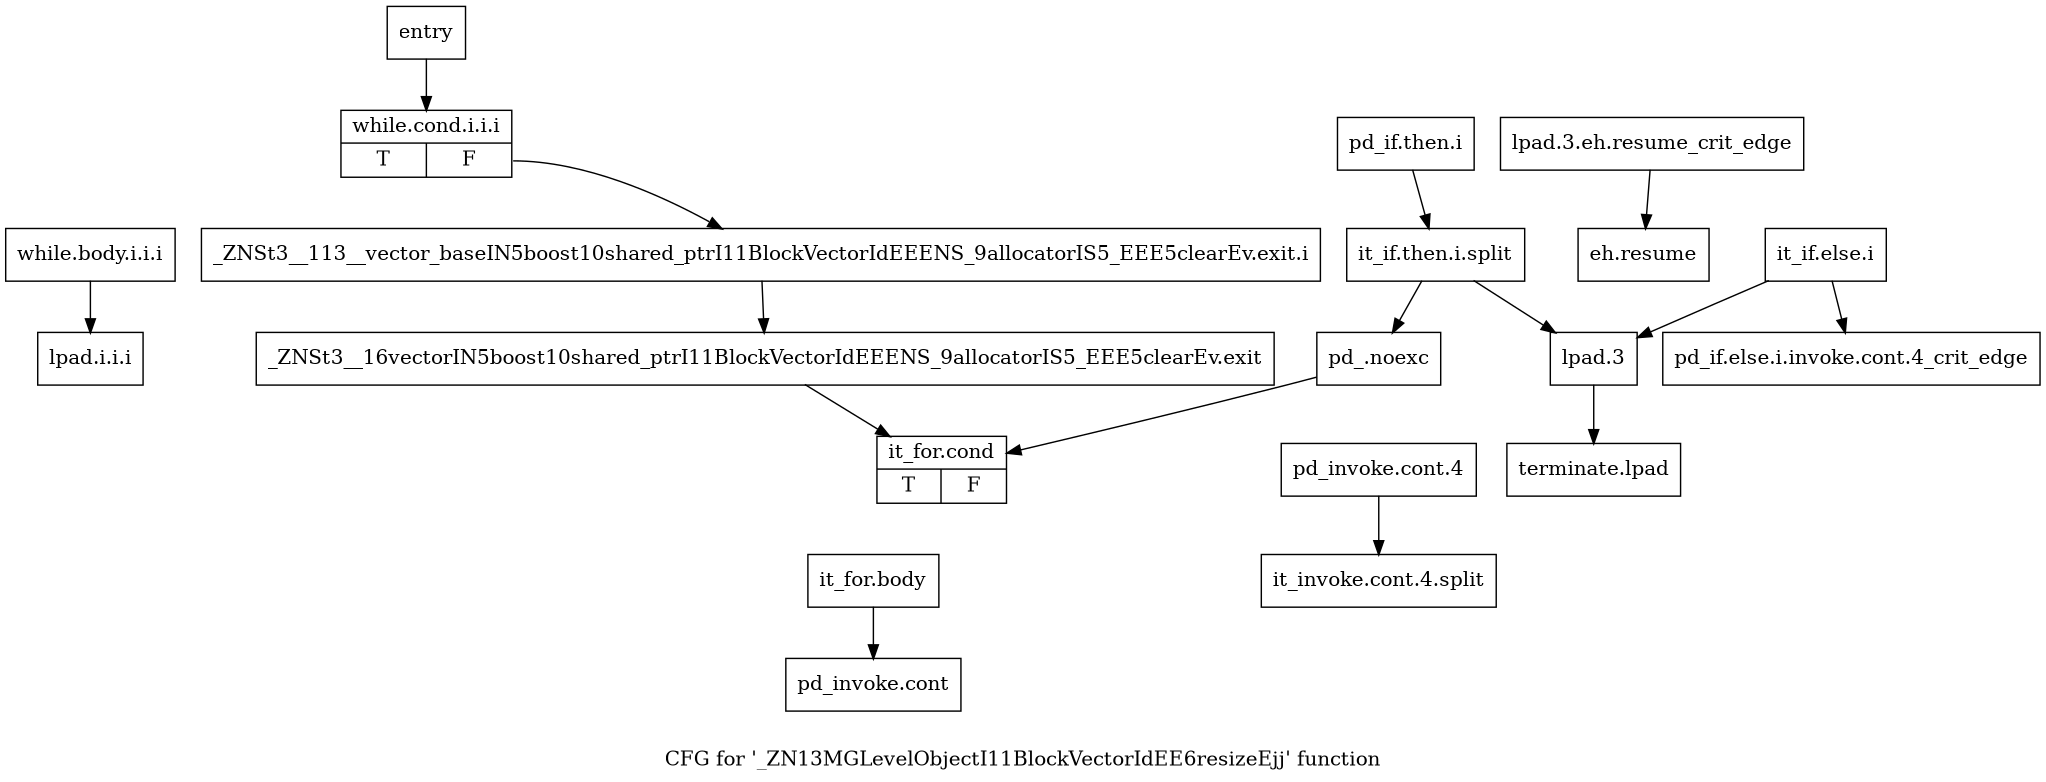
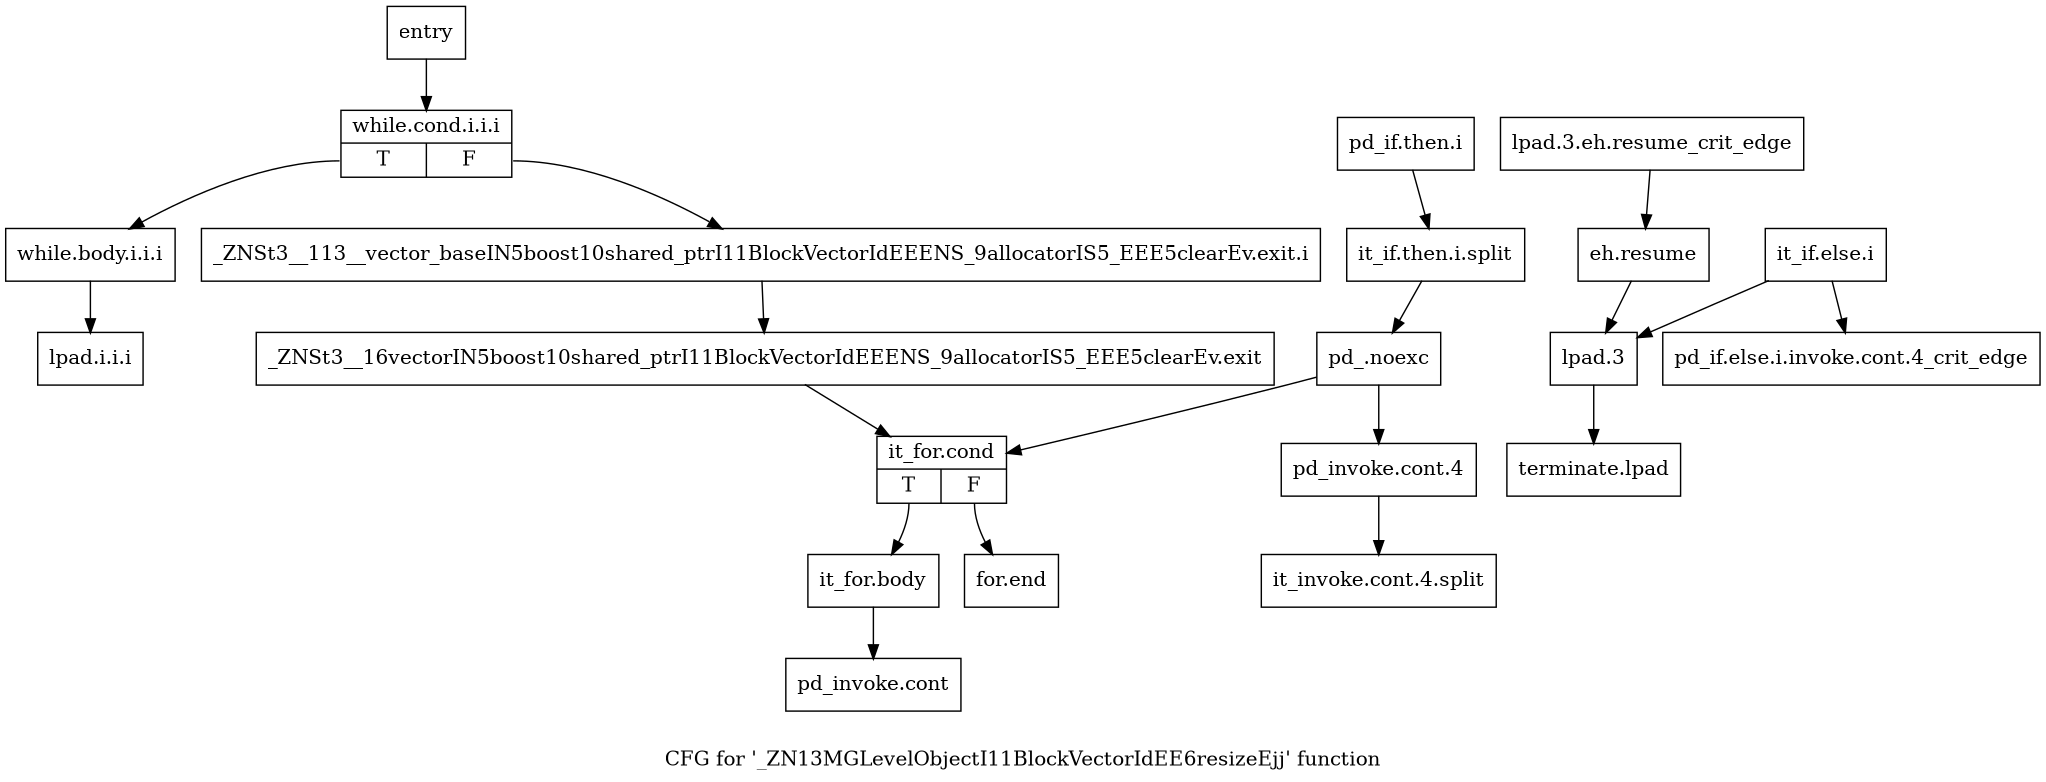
  digraph {
    label="CFG for '_ZN13MGLevelObjectI11BlockVectorIdEE6resizeEjj' function"
    node [shape=record]
    n1 [label="{entry}"]
    n2 [label="{while.cond.i.i.i|{<s0>T|<s1>F}}"]
    n3 [label="{while.body.i.i.i}"]
    n4 [label="{_ZNSt3__113__vector_baseIN5boost10shared_ptrI11BlockVectorIdEEENS_9allocatorIS5_EEE5clearEv.exit.i}"]
    n5 [label="{lpad.i.i.i}"]
    n6 [label="{_ZNSt3__16vectorIN5boost10shared_ptrI11BlockVectorIdEEENS_9allocatorIS5_EEE5clearEv.exit}"]
    n7 [label="{it_for.cond|{<s0>T|<s1>F}}"]
    n8 [label="{it_for.body}"]
+   n9 [label="{for.end}"]
    n10 [label="{pd_invoke.cont}"]
    n11 [label="{eh.resume}"]
    n12 [label="{pd_if.then.i}"]
    n13 [label="{it_if.then.i.split}"]
    n14 [label="{it_if.else.i}"]
    n15 [label="{lpad.3}"]
    n16 [label="{pd_if.else.i.invoke.cont.4_crit_edge}"]
    n17 [label="{pd_.noexc}"]
    n18 [label="{terminate.lpad}"]
    n19 [label="{pd_invoke.cont.4}"]
    n20 [label="{it_invoke.cont.4.split}"]
    n21 [label="{lpad.3.eh.resume_crit_edge}"]
    n1 -> n2
+   n2 -> n3 [tailport=s0]
    n2 -> n4 [tailport=s1]
    n3 -> n5
    n4 -> n6
    n6 -> n7
+   n7 -> n8 [tailport=s0]
+   n7 -> n9 [tailport=s1]
    n8 -> n10
    n12 -> n13
-   n13 -> n15
+   n11 -> n15
    n13 -> n17
    n14 -> n15
    n14 -> n16
    n15 -> n18
    n17 -> n7
+   n17 -> n19
    n19 -> n20
    n21 -> n11
  }
